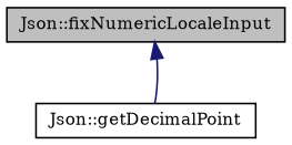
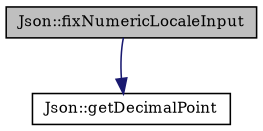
  digraph {
    rankdir=TB
    fontname="DejaVu Serif"
    node [color=black fontname="DejaVu Serif" fontsize=10 shape=record style=filled]
    n1 [fillcolor=grey75 fontcolor=black height=0.2 label="Json::fixNumericLocaleInput" width=0.4]
    n2 [fillcolor=white height=0.2 label="Json::getDecimalPoint" width=0.4]
-   n2 -> n1 [color=midnightblue fontname="DejaVu Serif" fontsize=10 labelfontname=Helvetica labelfontsize=10 style=solid]
+   n1 -> n2 [color=midnightblue fontname="DejaVu Serif" fontsize=10 labelfontname=Helvetica labelfontsize=10 style=solid]
  }
